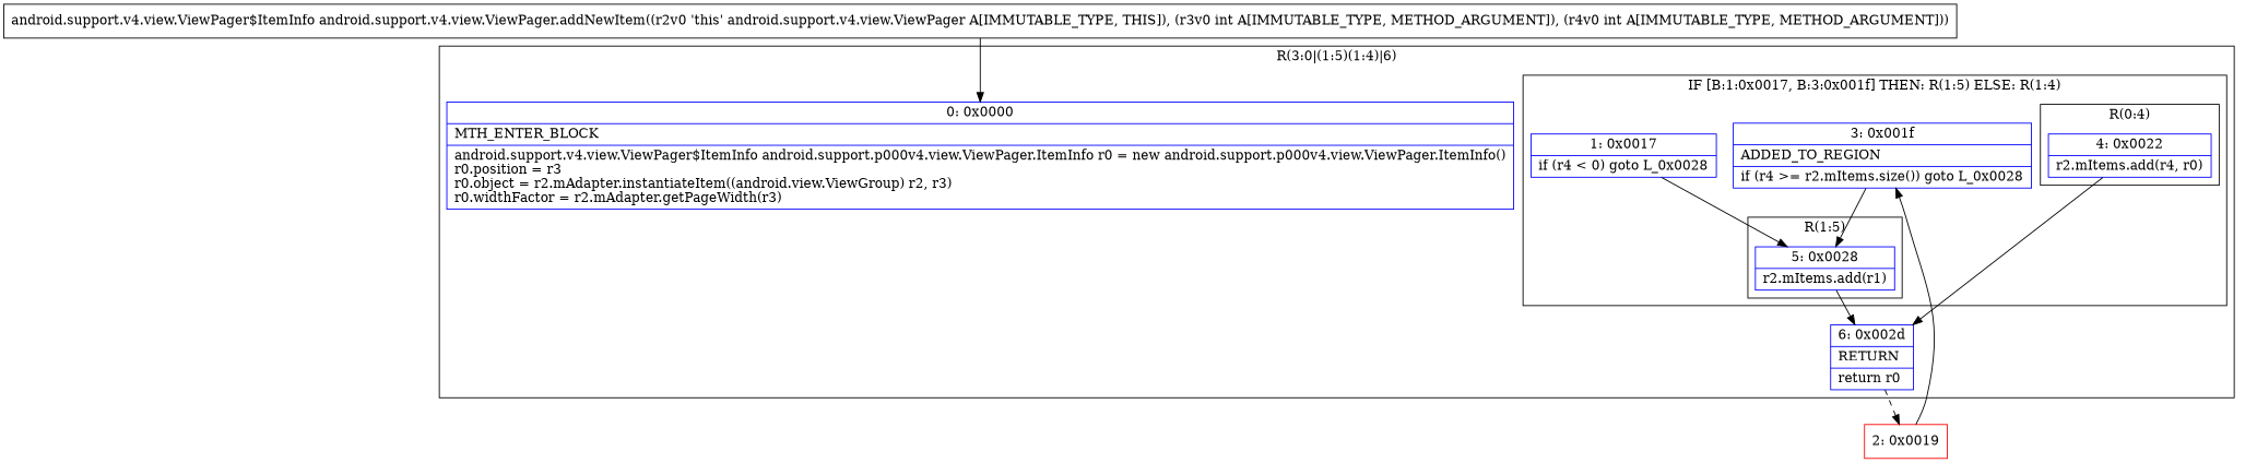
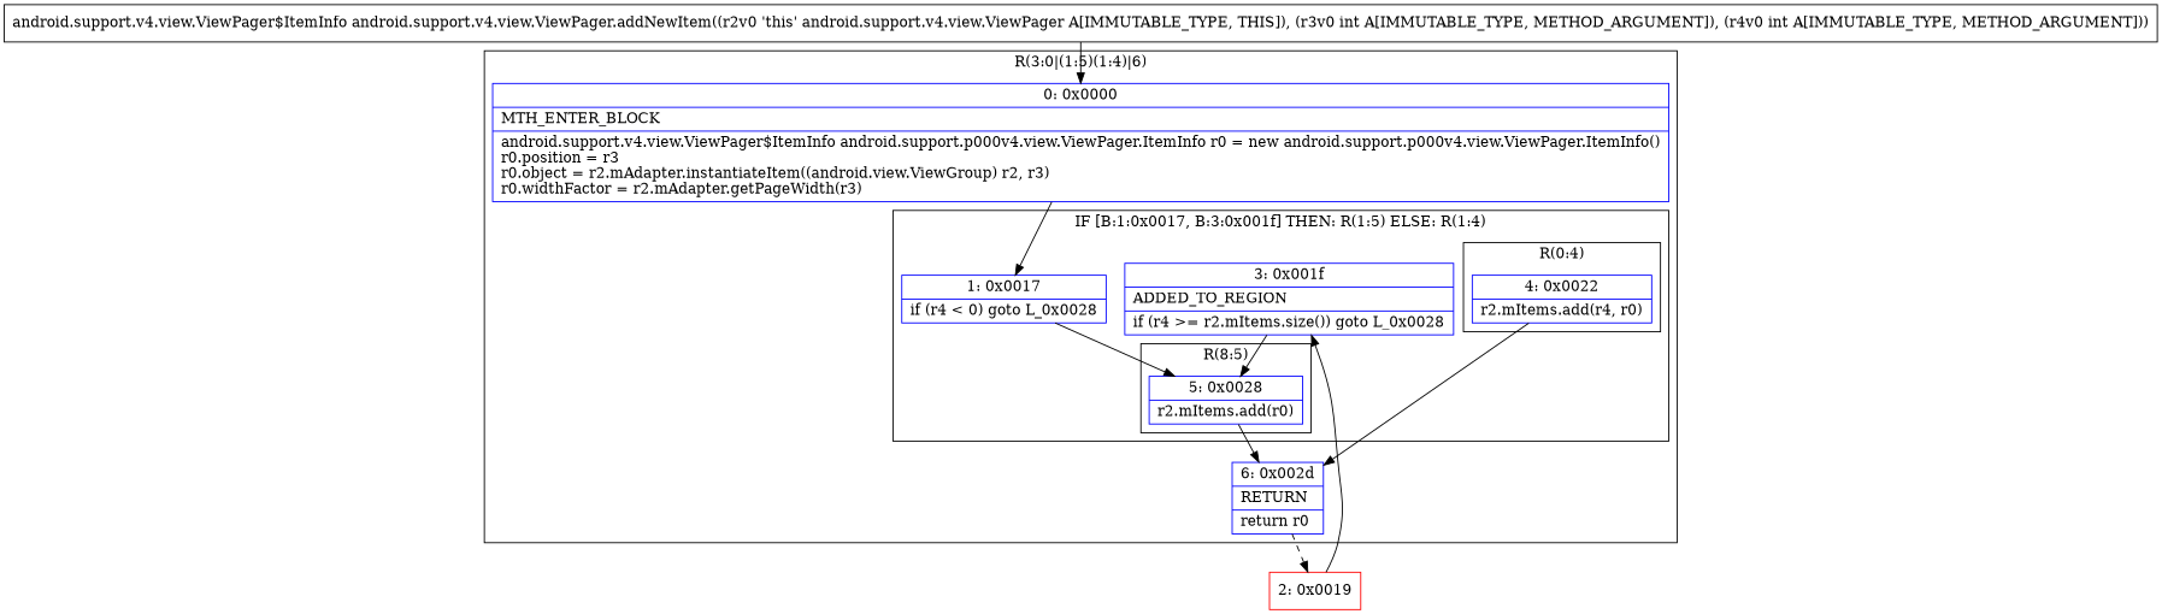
  digraph {
    node [color=blue shape=record]
-   n1 [label="{5\:\ 0x0028|r2.mItems.add(r1)\l}"]
+   n1 [label="{5\:\ 0x0028|r2.mItems.add(r0)\l}"]
    n2 [label="{4\:\ 0x0022|r2.mItems.add(r4, r0)\l}"]
    n3 [label="{1\:\ 0x0017|if (r4 \< 0) goto L_0x0028\l}"]
    n4 [label="{3\:\ 0x001f|ADDED_TO_REGION\l|if (r4 \>= r2.mItems.size()) goto L_0x0028\l}"]
    n5 [label="{0\:\ 0x0000|MTH_ENTER_BLOCK\l|android.support.v4.view.ViewPager$ItemInfo android.support.p000v4.view.ViewPager.ItemInfo r0 = new android.support.p000v4.view.ViewPager.ItemInfo()\lr0.position = r3\lr0.object = r2.mAdapter.instantiateItem((android.view.ViewGroup) r2, r3)\lr0.widthFactor = r2.mAdapter.getPageWidth(r3)\l}"]
    n6 [label="{6\:\ 0x002d|RETURN\l|return r0\l}"]
    n7 [color=red label="{2\:\ 0x0019}"]
    n8 [label="{android.support.v4.view.ViewPager$ItemInfo android.support.v4.view.ViewPager.addNewItem((r2v0 'this' android.support.v4.view.ViewPager A[IMMUTABLE_TYPE, THIS]), (r3v0 int A[IMMUTABLE_TYPE, METHOD_ARGUMENT]), (r4v0 int A[IMMUTABLE_TYPE, METHOD_ARGUMENT])) }" color=""]
    subgraph cluster_1 {
      label="R(3:0|(1:5)(1:4)|6)"
      n5
      n6
      subgraph cluster_2 {
        label="IF [B:1:0x0017, B:3:0x001f] THEN: R(1:5) ELSE: R(1:4)"
        n3
        n4
        subgraph cluster_3 {
-         label="R(1:5)"
+         label="R(8:5)"
          n1
        }
        subgraph cluster_4 {
          label="R(0:4)"
          n2
        }
      }
    }
    n1 -> n6
    n2 -> n6
    n3 -> n1
    n4 -> n1
+   n5 -> n3
    n6 -> n7 [style=dashed]
    n7 -> n4
    n8 -> n5
  }
